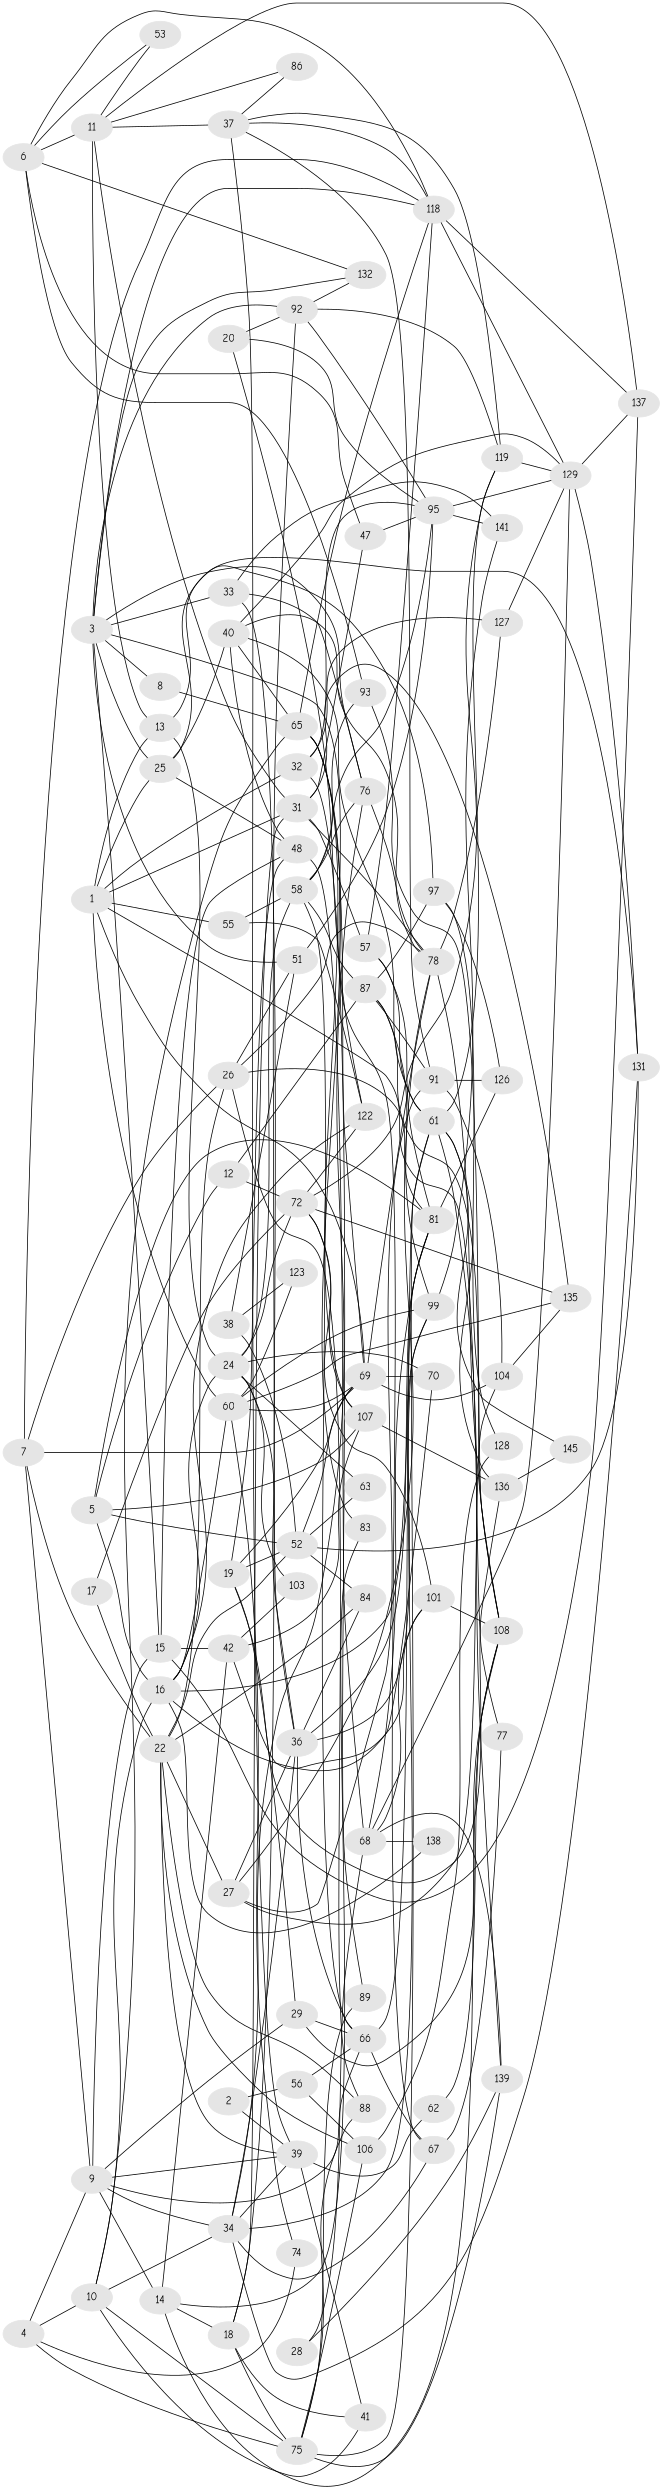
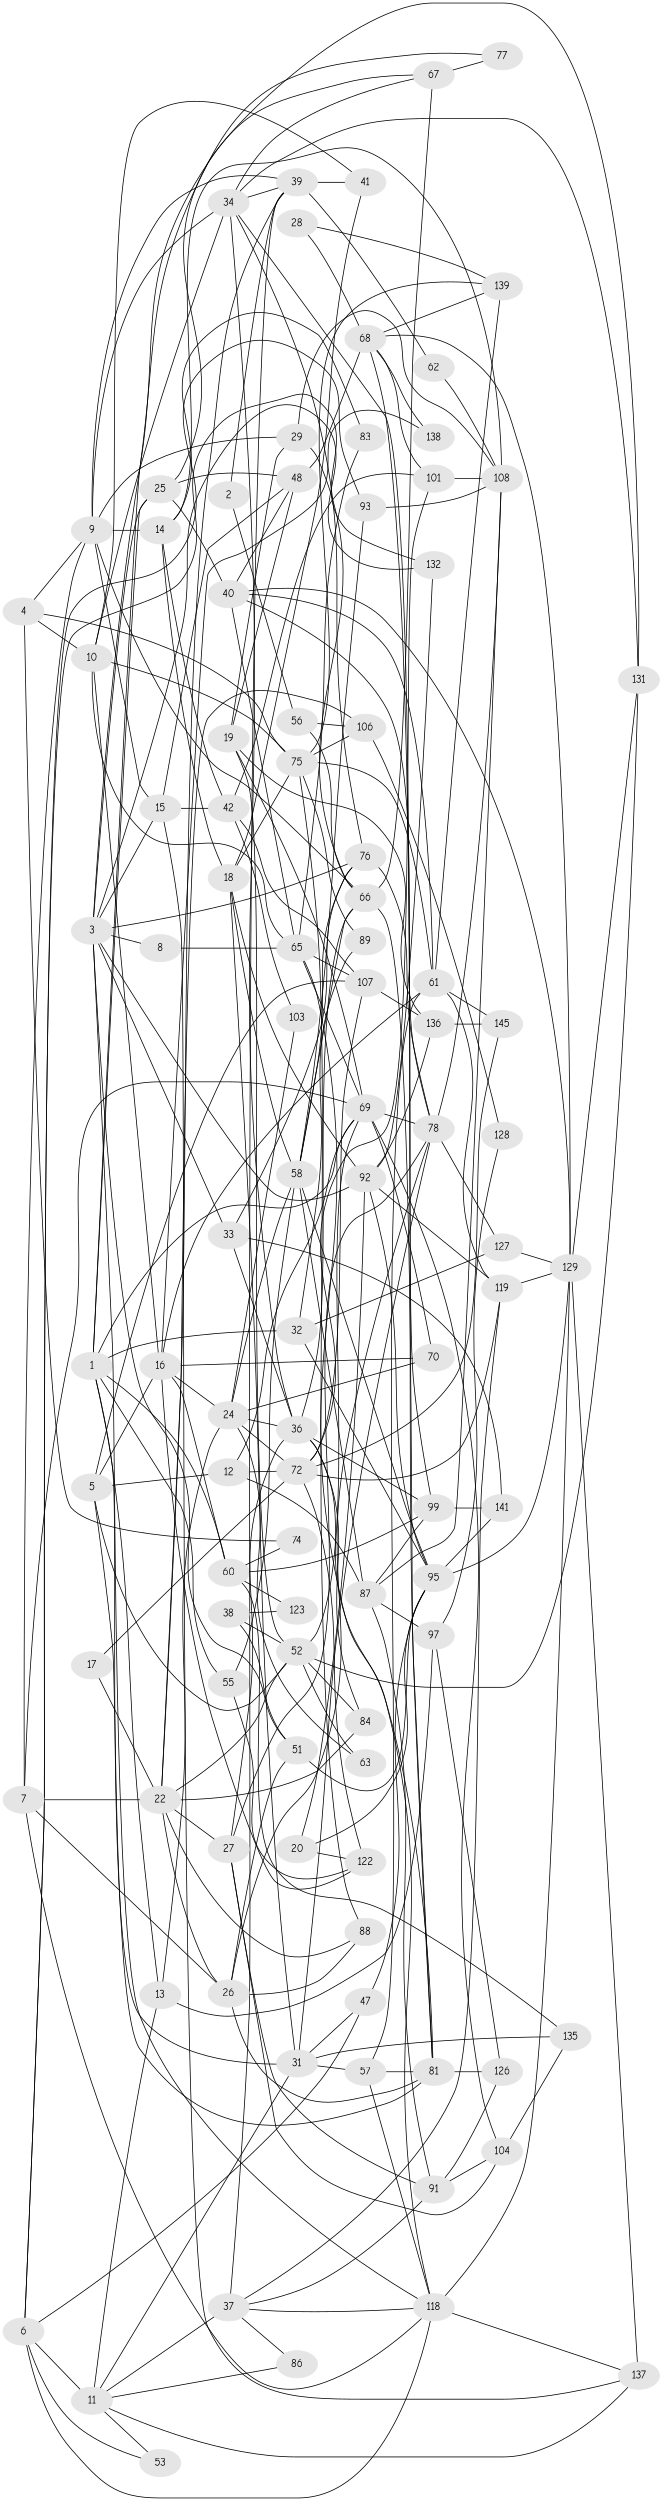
  graph {
    fontname="Comic Neue"
    rankdir=LR
    node [color=gray90 fontname="Comic Neue" style=filled]
    edge [fontname="Comic Neue"]
    1 [super="+85"]
    13
    25 [super="+50"]
    31 [super="+43"]
    32
    55
    60 [super="+116"]
    69 [super="+140"]
    77
    24 [super="+130"]
    97
    48 [super="+73"]
    40 [super="+54"]
    131
    47
    78 [super="+120"]
    57 [super="+111"]
    135
    95 [super="+113"]
    89
    127
    122
    58 [super="+90"]
    74
    99
    123
    70
    104
    2
    39
    56
    41
    62
    66 [super="+98"]
    106
    3 [super="+46"]
    8
    15
    33
    67
    76 [super="+112"]
    92 [super="+110"]
    118 [super="+141"]
    132
    51
    65 [super="+94"]
    137
    42
    36 [super="+142"]
    n50 [label=141]
    136
    119 [super="+125"]
    108 [super="+117"]
    93
    129 [super="+144"]
    4 [super="+30"]
    9 [super="+23"]
    10 [super="+146"]
    n59 [label=75 super="+79"]
    14 [super="+102"]
    34 [super="+115"]
    29
    16 [super="+75"]
    61 [super="+96"]
    88
    139
    5 [super="+71"]
    12
    52
    81 [super="+105"]
    107 [super="+143"]
    72 [super="+109"]
    87
    138
    84
    63
    126
    6 [super="+114"]
    11 [super="+64"]
    53
    37 [super="+82"]
    86
    7 [super="+44"]
    22 [super="+59"]
    26
    27 [super="+134"]
    83
    18 [super="+80"]
    91
    101
    103
    128
    68 [super="+100"]
    145
    17
    19 [super="+45"]
    20 [super="+21"]
    28
    38
    1 -- 13
    1 -- 25
    1 -- 31
    1 -- 32
    1 -- 55
    1 -- 60
    1 -- 69
    1 -- 77
    13 -- 24
    13 -- 97
    25 -- 48
    25 -- 40
    25 -- 131
    31 -- 47
    31 -- 78
    31 -- 57
    31 -- 135
    32 -- 95
    32 -- 89
    32 -- 127
    55 -- 122
    55 -- 58
-   60 -- 69
+   12 -- 69
    60 -- 135
    60 -- 74
    60 -- 99
    60 -- 123
    69 -- 78
    69 -- 70
    69 -- 104
    24 -- 58
    24 -- 70
    24 -- 36
    24 -- 72
    24 -- 63
    24 -- 103
    97 -- 126
    97 -- 128
    48 -- 68
    40 -- 48
    40 -- 78
    40 -- 65
    40 -- 129
    40 -- 61
    47 -- 95
    78 -- 127
    78 -- 108
    57 -- 118
    57 -- 61
    57 -- 81
    95 -- n50
    95 -- 129
    127 -- 129
    58 -- 95
    58 -- 66
    58 -- 76
    58 -- 93
    58 -- 87
    99 -- n50
    104 -- 135
    2 -- 39
    2 -- 56
    39 -- 41
    39 -- 62
    56 -- 66
    56 -- 106
    62 -- 108
    66 -- 67
    66 -- 81
    106 -- 128
    3 -- 25
    3 -- 8
    3 -- 15
    3 -- 33
    3 -- 67
    3 -- 76
    3 -- 92
    3 -- 118
    3 -- 132
    3 -- 51
    8 -- 65
    15 -- 48
    15 -- 137
    15 -- 42
    33 -- 76
    33 -- 36
    33 -- n50
    67 -- 77
    76 -- 78
    92 -- 95
    92 -- 132
-   61 -- 136
+   92 -- 136
    92 -- 119
    118 -- 137
    118 -- 129
    51 -- 95
    65 -- 69
    65 -- 118
    65 -- 107
    65 -- 83
    42 -- 107
    42 -- 101
    42 -- 103
    36 -- 99
    36 -- 66
    36 -- 81
    36 -- 84
    136 -- 145
    119 -- 129
    93 -- 108
    129 -- 131
    129 -- 137
    4 -- 74
    4 -- 9
    4 -- 10
    4 -- n59
    9 -- 39
    9 -- 66
    9 -- 15
    9 -- 14
    9 -- 34
    9 -- 29
    10 -- 41
    10 -- 65
    10 -- n59
    10 -- 34
    10 -- 16
    n59 -- 89
    n59 -- 106
    n59 -- 61
    n59 -- 88
    n59 -- 139
    14 -- 42
    14 -- 108
    14 -- 83
    14 -- 18
    34 -- 131
    34 -- 99
    34 -- 39
    34 -- 67
    34 -- 76
    34 -- 36
    29 -- 66
    29 -- 108
    16 -- 60
    16 -- 24
    16 -- 122
    16 -- 70
    16 -- 61
    16 -- 138
    61 -- 119
    61 -- 139
    61 -- 145
    5 -- 16
    5 -- 12
    5 -- 52
    5 -- 81
    5 -- 107
    12 -- 72
    12 -- 87
    52 -- 69
    52 -- 131
    52 -- 84
    52 -- 63
    81 -- 126
    107 -- 136
-   72 -- 135
+   72 -- 145
    72 -- 122
    72 -- 119
    72 -- 107
    72 -- 101
    87 -- 97
    87 -- 99
    87 -- 108
    87 -- 91
    6 -- 47
    6 -- 118
    6 -- 132
    6 -- 93
    6 -- 11
    6 -- 53
    11 -- 13
    11 -- 31
    11 -- 137
    11 -- 53
    11 -- 37
    11 -- 86
    37 -- 39
    37 -- 118
    37 -- 119
    37 -- 86
    37 -- 91
    7 -- 69
    7 -- 118
    7 -- 9
    7 -- 22
    7 -- 26
    22 -- 39
    22 -- 106
    22 -- 88
    22 -- 52
    22 -- 84
    22 -- 26
    22 -- 27
    26 -- 78
    26 -- 51
    26 -- 88
    26 -- 81
    27 -- 78
    27 -- 104
    27 -- 36
    27 -- 91
    18 -- 31
+   18 -- 58
    18 -- 41
    18 -- 92
    18 -- n59
    91 -- 104
    91 -- 126
    101 -- 108
    68 -- 129
    68 -- 139
    68 -- 81
    68 -- 138
    68 -- 101
    17 -- 72
    17 -- 22
    19 -- 69
    19 -- 48
    19 -- 136
    19 -- 29
    19 -- 52
    20 -- 95
    20 -- 122
    20 -- 92
    28 -- 139
    28 -- 68
    38 -- 123
    38 -- 51
    38 -- 52
  }
